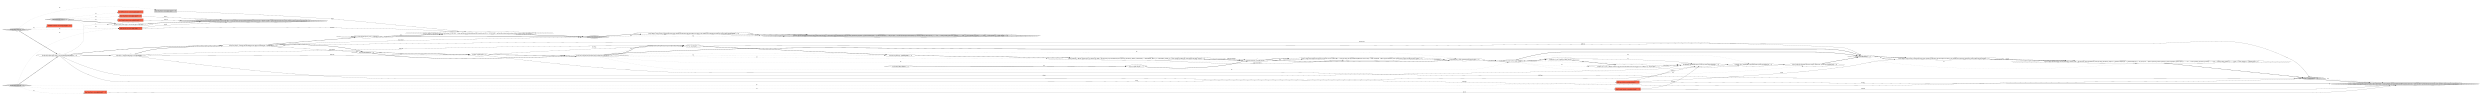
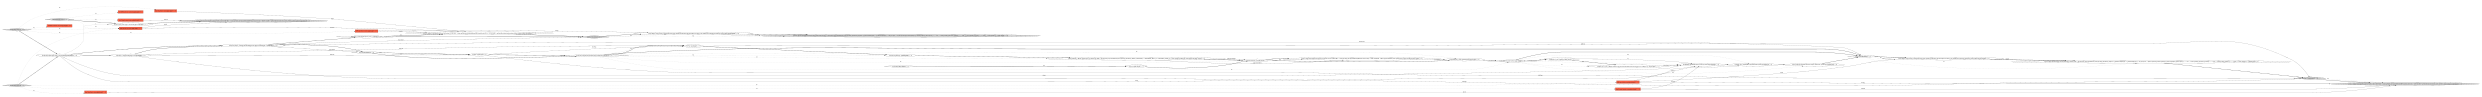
  digraph {
    fontname="Roboto Condensed"
    rankdir=LR
    node [fillcolor=white fontname="Roboto Condensed" shape=ellipse style=filled]
    edge [fontname="Roboto Condensed" style=bold]
    n1 [fillcolor=lightgray label="addObjectModifyActions['0', '0', '1']" shape=diamond]
    n2 [label="final MySQLTableColumn column = command.getObject()@@@3@@@['0', '0', '1']"]
    n3 [fillcolor=tomato label="DBRProgressMonitor monitor@@@2@@@['1', '1', '1']" shape=box]
    n4 [fillcolor=tomato label="ObjectChangeCommand command@@@2@@@['0', '0', '1']" shape=box]
    n5 [fillcolor=tomato label="List<DBEPersistAction> actionList@@@2@@@['0', '0', '1']" shape=box]
-   n6 [fillcolor=tomato label="Map<String,Object> options@@@2@@@['0', '0', '1']" shape=box]
    n7 [fillcolor=lightgray label="actionList.add(new SQLDatabasePersistAction(\"Modify column\",\"ALTER TABLE \" + column.getTable().getFullyQualifiedName(DBPEvaluationContext.DDL) + \" MODIFY COLUMN \" + getNestedDeclaration(monitor,column.getTable(),command,options)))@@@4@@@['0', '0', '1']"]
    n8 [label="actionList.add(new SQLDatabasePersistAction(\"Modify column\",\"ALTER TABLE \" + column.getTable().getFullyQualifiedName(DBPEvaluationContext.DDL) + \" ALTER COLUMN \" + getNestedDeclaration(monitor,column.getTable(),command,options)))@@@6@@@['1', '0', '0']"]
    n9 [label="sql.append(\"ALTER TABLE \").append(column.getTable().getFullyQualifiedName(DBPEvaluationContext.DDL)).append(\" ADD \")@@@22@@@['0', '1', '0']"]
    n10 [label="DefaultModifier.appendModifier(monitor,column,sql,command)@@@23@@@['0', '1', '0']"]
    n11 [label="sql.append(\" FOR \").append(DBUtils.getQuotedIdentifier(column))@@@24@@@['0', '1', '0']"]
    n12 [label="actionList.add(new SQLDatabasePersistAction(\"Alter default value\",sql.toString()))@@@25@@@['0', '1', '0']"]
    n13 [label="hasComment@@@28@@@['0', '1', '0']" shape=diamond]
    n14 [label="!CommonUtils.isEmpty(defaultValue)@@@20@@@['0', '1', '0']" shape=diamond]
    n15 [label="StringBuilder sql = new StringBuilder()@@@21@@@['0', '1', '0']"]
    n16 [label="actionList.add(new SQLDatabasePersistAction(\"Add column comment\",\"EXEC \" + SQLServerUtils.getSystemTableName(column.getTable().getDatabase(),isUpdate? \"sp_updateextendedproperty\": \"sp_addextendedproperty\") + \" 'MS_Description', \" + SQLUtils.quoteString(command.getObject(),command.getObject().getDescription()) + \",\" + \" 'user', '\" + column.getTable().getSchema().getName() + \"',\" + \" 'table', '\" + column.getTable().getName() + \"',\" + \" 'column', '\" + column.getName() + \"'\"))@@@30@@@['0', '1', '0']"]
    n17 [label="boolean isUpdate = SQLServerUtils.isCommentSet(monitor,column.getTable().getDatabase(),SQLServerObjectClass.OBJECT_OR_COLUMN,column.getTable().getObjectId(),column.getObjectId())@@@29@@@['0', '1', '0']"]
    n18 [fillcolor=tomato label="List<DBEPersistAction> actionList@@@2@@@['1', '0', '0']" shape=box]
    n19 [fillcolor=lightgray label="actionList.add(new SQLDatabasePersistAction(\"Modify column\",\"ALTER TABLE \" + column.getTable().getFullyQualifiedName(DBPEvaluationContext.DDL) + \" ALTER COLUMN \" + getNestedDeclaration(monitor,column.getTable(),command,options)))@@@33@@@['0', '1', '0']"]
    n20 [fillcolor=lightgray label="hasComment@@@8@@@['1', '0', '0']" shape=diamond]
    n21 [label="boolean isUpdate = SQLServerUtils.isCommentSet(monitor,column.getTable().getDatabase(),SQLServerObjectClass.OBJECT_OR_COLUMN,column.getTable().getObjectId(),column.getObjectId())@@@9@@@['1', '0', '0']"]
    n22 [fillcolor=lightgray label="actionList.add(new SQLDatabasePersistAction(\"Add column comment\",\"EXEC \" + SQLServerUtils.getSystemTableName(column.getTable().getDatabase(),isUpdate? \"sp_updateextendedproperty\": \"sp_addextendedproperty\") + \" 'MS_Description', \" + SQLUtils.quoteString(command.getObject(),command.getObject().getDescription()) + \",\" + \" 'user', '\" + column.getTable().getSchema().getName() + \"',\" + \" 'table', '\" + column.getTable().getName() + \"',\" + \" 'column', '\" + column.getName() + \"'\"))@@@10@@@['1', '0', '0']"]
    n23 [fillcolor=tomato label="ObjectChangeCommand command@@@2@@@['0', '1', '0']" shape=box]
    n24 [label="column.isPersisted() && command.hasProperty(\"defaultValue\")@@@7@@@['0', '1', '0']" shape=diamond]
    n25 [label="oldConstraintName != null@@@16@@@['0', '1', '0']" shape=diamond]
    n26 [label="oldConstraintName = JDBCUtils.queryString(session,\"SELECT name FROM \" + SQLServerUtils.getSystemTableName(column.getTable().getDatabase(),\"DEFAULT_CONSTRAINTS\") + \" WHERE PARENT_OBJECT_ID = ? AND PARENT_COLUMN_ID = ?\",column.getTable().getObjectId(),column.getObjectId())@@@11@@@['0', '1', '0']"]
    n27 [label="totalProps--@@@8@@@['0', '1', '0']"]
    n28 [label="String defaultValue = column.getDefaultValue()@@@19@@@['0', '1', '0']"]
    n29 [label="String oldConstraintName = null@@@9@@@['0', '1', '0']"]
    n30 [label="actionList.add(new SQLDatabasePersistAction(\"Drop default constraint\",\"ALTER TABLE \" + column.getTable().getFullyQualifiedName(DBPEvaluationContext.DDL) + \" DROP CONSTRAINT \" + DBUtils.getQuotedIdentifier(column.getDataSource(),oldConstraintName)))@@@17@@@['0', '1', '0']"]
    n31 [fillcolor=lightgray label="totalProps > 0@@@32@@@['0', '1', '0']" shape=diamond]
+   n32 [fillcolor=tomato label="DBRProgressMonitor monitor@@@2@@@['1', '0', '0']" shape=box]
    n33 [label="totalProps--@@@6@@@['0', '1', '0']"]
    n34 [fillcolor=tomato label="DBRProgressMonitor monitor@@@2@@@['0', '1', '0']" shape=box]
    n35 [label="SQLException e@@@13@@@['0', '1', '0']" shape=diamond]
    n36 [label="log.error(e)@@@14@@@['0', '1', '0']"]
    n37 [fillcolor=tomato label="Map<String,Object> options@@@2@@@['0', '1', '0']" shape=box]
    n38 [fillcolor=lightgray label="addObjectModifyActions['1', '0', '0']" shape=diamond]
    n39 [label="final SQLServerTableColumn column = command.getObject()@@@3@@@['1', '1', '0']"]
-   n40 [fillcolor=lightgray label="Map<String,Object> options@@@2@@@['1', '0', '0']" shape=box]
+   n40 [fillcolor=tomato label="Map<String,Object> options@@@2@@@['1', '0', '0']" shape=box]
    n41 [label="boolean hasComment = command.getProperty(DBConstants.PROP_ID_DESCRIPTION) != null@@@5@@@['1', '1', '0']"]
    n42 [label="int totalProps = command.getProperties().size()@@@4@@@['0', '1', '0']"]
    n43 [label="!hasComment || command.getProperties().size() > 1@@@5@@@['1', '0', '0']" shape=diamond]
    n44 [label="hasComment@@@6@@@['0', '1', '0']" shape=diamond]
    n45 [fillcolor=lightgray label="addObjectModifyActions['0', '1', '0']" shape=diamond]
    n1 -> n2
    n1 -> n3 [label=true style=dotted]
    n1 -> n4 [label=true style=dotted]
    n1 -> n5 [label=true style=dotted]
-   n1 -> n6 [label=true style=dotted]
    n2 -> n7
    n3 -> n7 [label=monitor style=solid]
    n3 -> n8 [label=command style=solid]
    n4 -> n7 [label=command style=solid]
-   n6 -> n7 [label=options style=solid]
    n8 -> n20
    n9 -> n10
    n10 -> n11
    n11 -> n12
    n12 -> n13
    n13 -> n16 [label=true style=dotted]
    n13 -> n17
    n13 -> n17 [label=true style=dotted]
    n14 -> n9 [label=true style=dotted]
    n14 -> n10 [label=true style=dotted]
    n14 -> n11 [label=true style=dotted]
    n14 -> n12 [label=true style=dotted]
    n14 -> n13
    n14 -> n15 [label=true style=dotted]
    n14 -> n15
    n15 -> n9
    n15 -> n10 [label=sql style=solid]
    n16 -> n31
    n17 -> n16
    n17 -> n16 [label=isUpdate style=solid]
    n20 -> n21
    n20 -> n21 [label=true style=dotted]
    n20 -> n22 [label=true style=dotted]
    n21 -> n22
    n21 -> n22 [label=isUpdate style=solid]
    n23 -> n10 [label=command style=solid]
    n23 -> n19 [label=command style=solid]
    n24 -> n13
    n24 -> n14 [label=true style=dotted]
    n24 -> n25 [label=true style=dotted]
    n24 -> n26 [label=true style=dotted]
    n24 -> n27 [label=true style=dotted]
    n24 -> n27
    n24 -> n28 [label=true style=dotted]
    n24 -> n29 [label=true style=dotted]
    n25 -> n28
    n25 -> n30
    n25 -> n30 [label=true style=dotted]
    n26 -> n25 [label=oldConstraintName style=solid]
    n26 -> n25
    n26 -> n30 [label=oldConstraintName style=solid]
    n27 -> n29
    n27 -> n31 [label=totalProps style=solid]
    n28 -> n14
    n29 -> n26
    n30 -> n28
    n31 -> n19
    n31 -> n19 [label=true style=dotted]
+   n32 -> n8 [label=monitor style=solid]
+   n32 -> n21 [label=monitor style=solid]
    n33 -> n24
    n33 -> n27 [label=totalProps style=solid]
    n33 -> n31 [label=totalProps style=solid]
    n34 -> n10 [label=monitor style=solid]
    n34 -> n17 [label=monitor style=solid]
    n34 -> n19 [label=monitor style=solid]
    n35 -> n36 [label=true style=dotted]
    n35 -> n36
    n36 -> n25
    n37 -> n19 [label=options style=solid]
    n38 -> n3 [label=true style=dotted]
    n38 -> n18 [label=true style=dotted]
+   n38 -> n32 [label=true style=dotted]
    n38 -> n39
    n38 -> n40 [label=true style=dotted]
    n39 -> n2 [label=0 style=dashed]
    n39 -> n10 [label=column style=solid]
    n39 -> n11 [label=column style=solid]
    n39 -> n41
    n39 -> n42
    n40 -> n8 [label=options style=solid]
    n41 -> n13 [label=hasComment style=solid]
    n41 -> n20 [label=hasComment style=solid]
    n41 -> n43
    n41 -> n44
    n41 -> n44 [label=hasComment style=solid]
    n42 -> n27 [label=totalProps style=solid]
    n42 -> n31 [label=totalProps style=solid]
    n42 -> n33 [label=totalProps style=solid]
    n42 -> n41
    n43 -> n8 [label=true style=dotted]
    n43 -> n8
    n43 -> n20
    n44 -> n24
    n44 -> n33
    n44 -> n33 [label=true style=dotted]
    n45 -> n3 [label=true style=dotted]
    n45 -> n23 [label=true style=dotted]
    n45 -> n34 [label=sql style=dotted]
    n45 -> n37 [label=true style=dotted]
    n45 -> n39
  }
